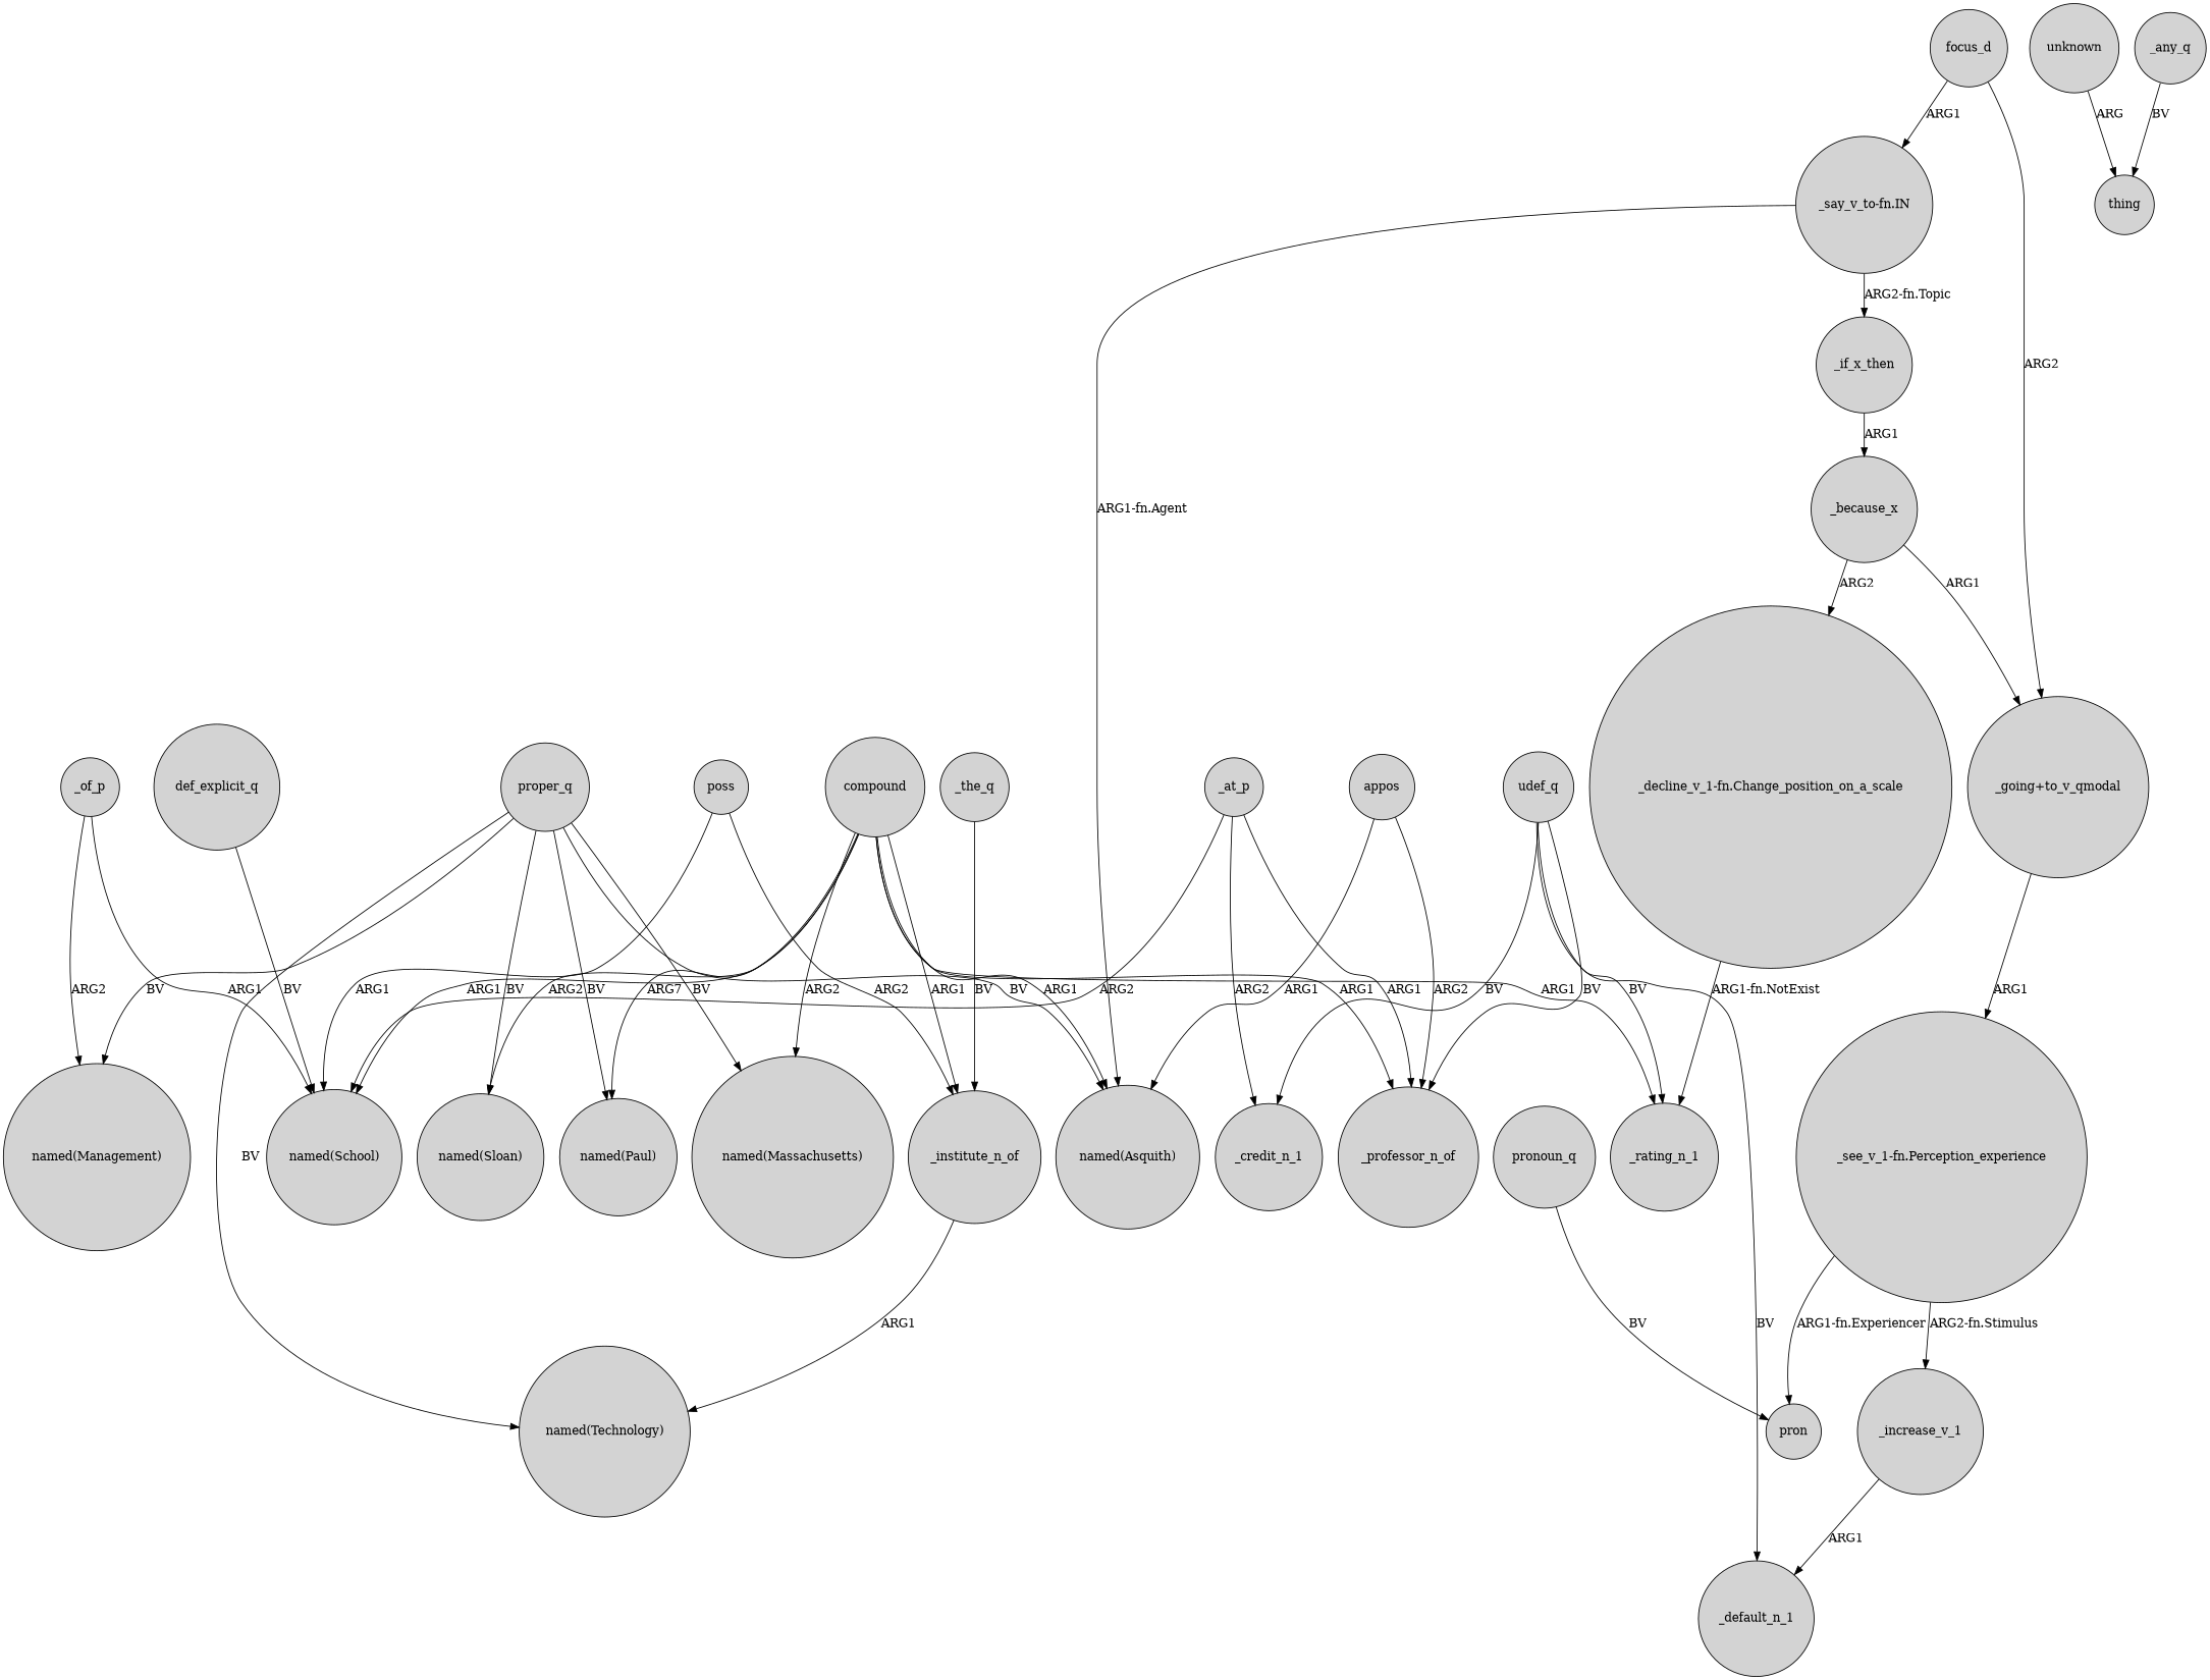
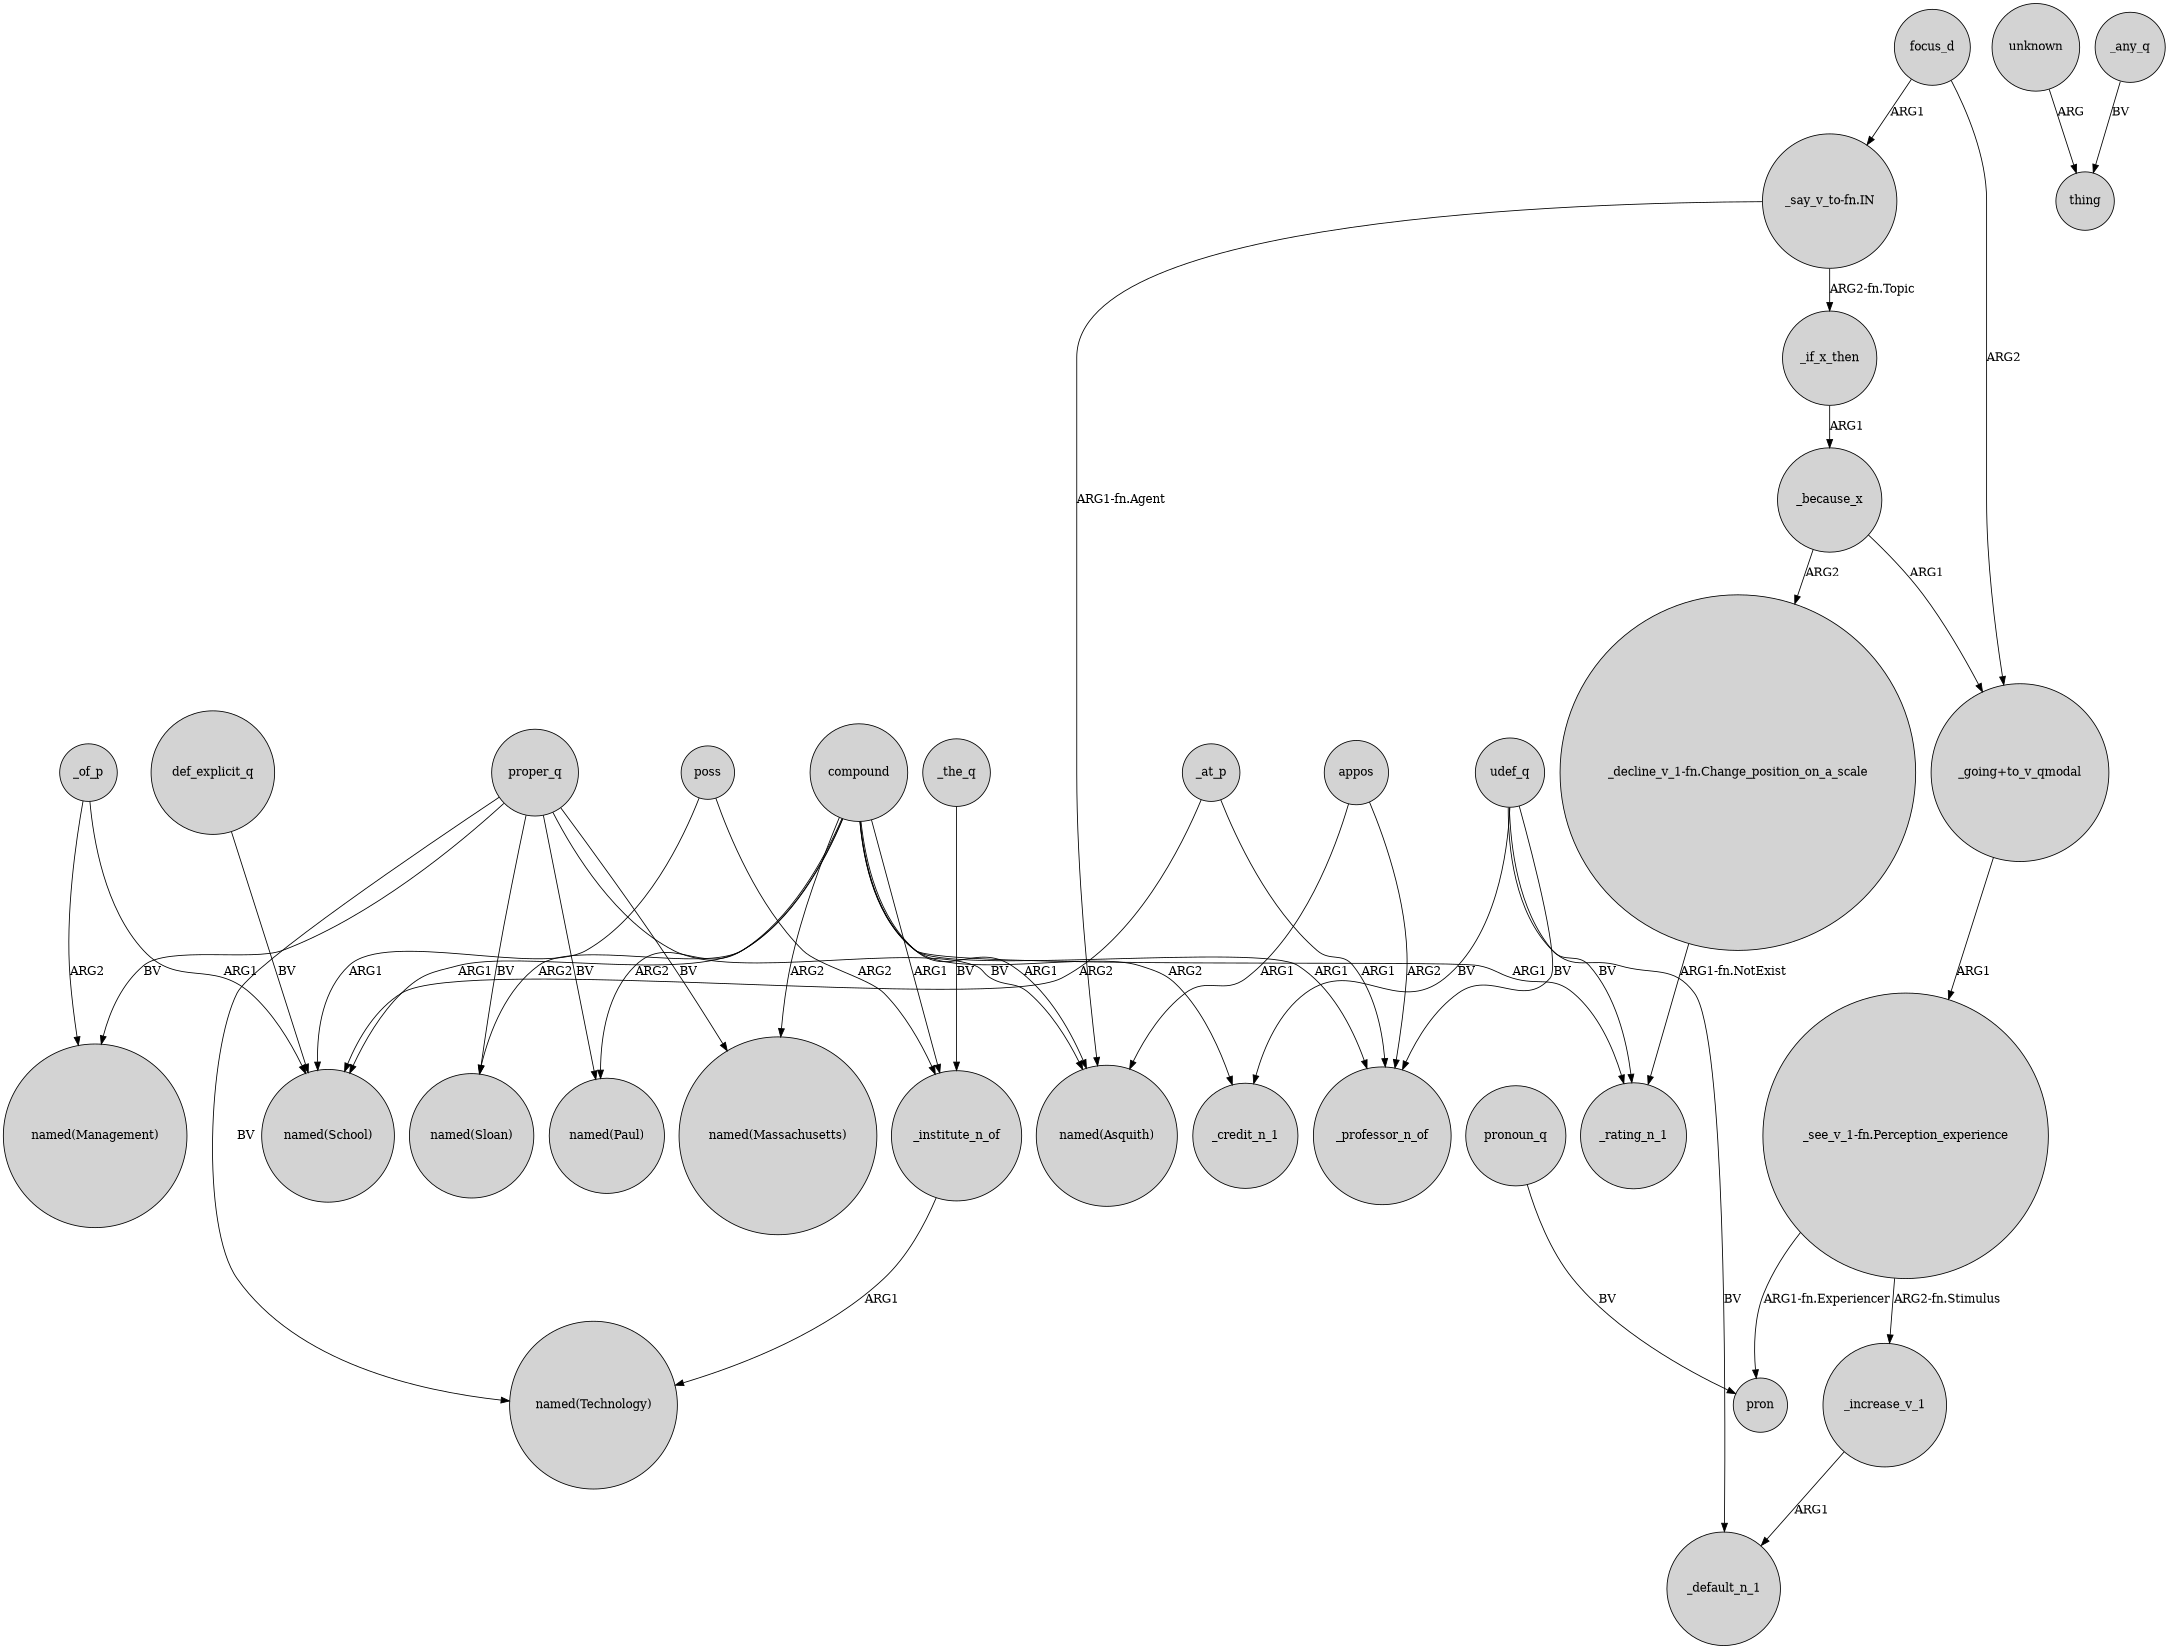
  digraph {
    node [shape=circle style=filled]
    def_explicit_q
    "named(School)"
    compound
    "named(Sloan)"
    "named(Massachusetts)"
    "named(Asquith)"
    _professor_n_of
    _institute_n_of
    _rating_n_1
    _credit_n_1
    "named(Paul)"
    "named(Technology)"
    "_see_v_1-fn.Perception_experience"
    pron
    _increase_v_1
    _default_n_1
    "_say_v_to-fn.IN"
    _if_x_then
    _because_x
    unknown
    thing
    "_decline_v_1-fn.Change_position_on_a_scale"
    "_going+to_v_qmodal"
    udef_q
    _the_q
    _of_p
    "named(Management)"
    proper_q
    _at_p
    poss
    appos
    pronoun_q
    focus_d
    _any_q
    def_explicit_q -> "named(School)" [label=BV]
    compound -> "named(School)" [label=ARG1]
    compound -> "named(Sloan)" [label=ARG2]
    compound -> "named(Massachusetts)" [label=ARG2]
    compound -> "named(Asquith)" [label=ARG1]
    compound -> _professor_n_of [label=ARG1]
    compound -> _institute_n_of [label=ARG1]
    compound -> _rating_n_1 [label=ARG1]
-   _at_p -> _credit_n_1 [label=ARG2]
-   compound -> "named(Paul)" [label=ARG7]
+   compound -> _credit_n_1 [label=ARG2]
+   compound -> "named(Paul)" [label=ARG2]
    _institute_n_of -> "named(Technology)" [label=ARG1]
    "_see_v_1-fn.Perception_experience" -> pron [label="ARG1-fn.Experiencer"]
    "_see_v_1-fn.Perception_experience" -> _increase_v_1 [label="ARG2-fn.Stimulus"]
    _increase_v_1 -> _default_n_1 [label=ARG1]
    "_say_v_to-fn.IN" -> "named(Asquith)" [label="ARG1-fn.Agent"]
    "_say_v_to-fn.IN" -> _if_x_then [label="ARG2-fn.Topic"]
    _if_x_then -> _because_x [label=ARG1]
    _because_x -> "_decline_v_1-fn.Change_position_on_a_scale" [label=ARG2]
    _because_x -> "_going+to_v_qmodal" [label=ARG1]
    unknown -> thing [label=ARG]
    "_decline_v_1-fn.Change_position_on_a_scale" -> _rating_n_1 [label="ARG1-fn.NotExist"]
    "_going+to_v_qmodal" -> "_see_v_1-fn.Perception_experience" [label=ARG1]
    udef_q -> _professor_n_of [label=BV]
    udef_q -> _rating_n_1 [label=BV]
    udef_q -> _credit_n_1 [label=BV]
    udef_q -> _default_n_1 [label=BV]
    _the_q -> _institute_n_of [label=BV]
    _of_p -> "named(School)" [label=ARG1]
    _of_p -> "named(Management)" [label=ARG2]
    proper_q -> "named(Sloan)" [label=BV]
    proper_q -> "named(Massachusetts)" [label=BV]
    proper_q -> "named(Asquith)" [label=BV]
    proper_q -> "named(Paul)" [label=BV]
    proper_q -> "named(Technology)" [label=BV]
    proper_q -> "named(Management)" [label=BV]
    _at_p -> "named(School)" [label=ARG2]
    _at_p -> _professor_n_of [label=ARG1]
    poss -> "named(School)" [label=ARG1]
    poss -> _institute_n_of [label=ARG2]
    appos -> "named(Asquith)" [label=ARG1]
    appos -> _professor_n_of [label=ARG2]
    pronoun_q -> pron [label=BV]
    focus_d -> "_say_v_to-fn.IN" [label=ARG1]
    focus_d -> "_going+to_v_qmodal" [label=ARG2]
    _any_q -> thing [label=BV]
  }
